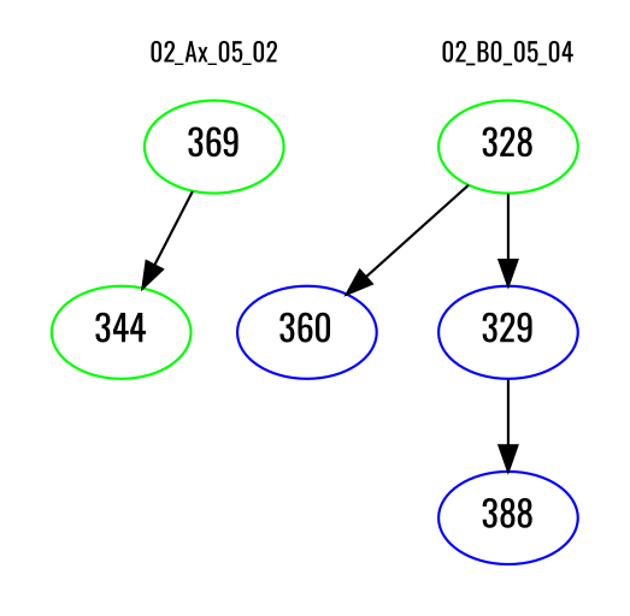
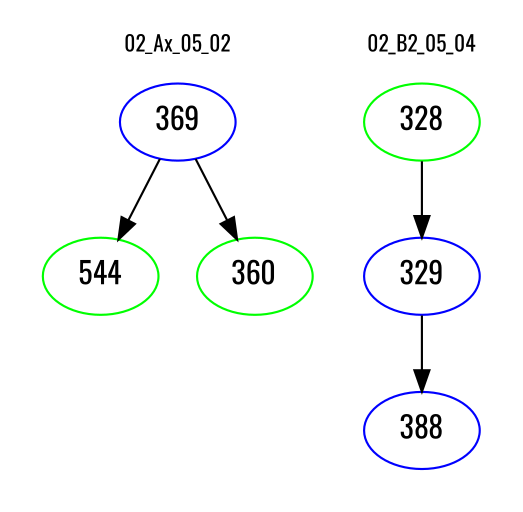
  digraph {
    fontname=Oswald
    node [color=blue fontname=Oswald]
    edge [color=black fontname=Oswald]
-   n1 [color=green label=344]
-   n2 [color=green label=369]
-   n3 [label=360]
+   n1 [color=green label=544]
+   n2 [label=369]
+   n3 [color=green label=360]
    n4 [color=green label=328]
    n5 [label=329]
    n6 [label=388]
    subgraph cluster_1 {
      color=white
      fontsize=10
      label="02_Ax_05_02"
      n1
      n2
      n3
    }
    subgraph cluster_2 {
      color=white
      fontsize=10
-     label="02_B0_05_04"
+     label="02_B2_05_04"
      n4
      n5
      n6
    }
    n2 -> n1
-   n4 -> n3
+   n2 -> n3
    n4 -> n5
    n5 -> n6
  }
